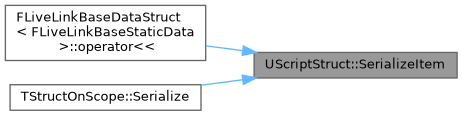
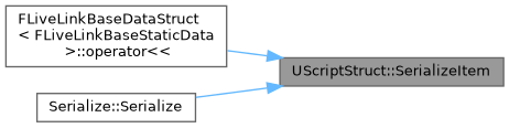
  digraph {
    rankdir=RL
    node [color=grey40 fillcolor=white fontname=Helvetica fontsize=10 shape=box style=filled]
    edge [color=steelblue1 dir=back fontname=Helvetica fontsize=10 labelfontname=Helvetica labelfontsize=10 style=solid]
    n1 [color=gray40 fillcolor=grey60 fontcolor=black height=0.2 label="UScriptStruct::SerializeItem" width=0.4]
    n2 [height=0.2 label="FLiveLinkBaseDataStruct\l\< FLiveLinkBaseStaticData\l \>::operator\<\<" width=0.4]
-   n3 [height=0.2 label="TStructOnScope::Serialize" width=0.4]
+   n3 [height=0.2 label="Serialize::Serialize" width=0.4]
    n1 -> n2
    n1 -> n3
  }
